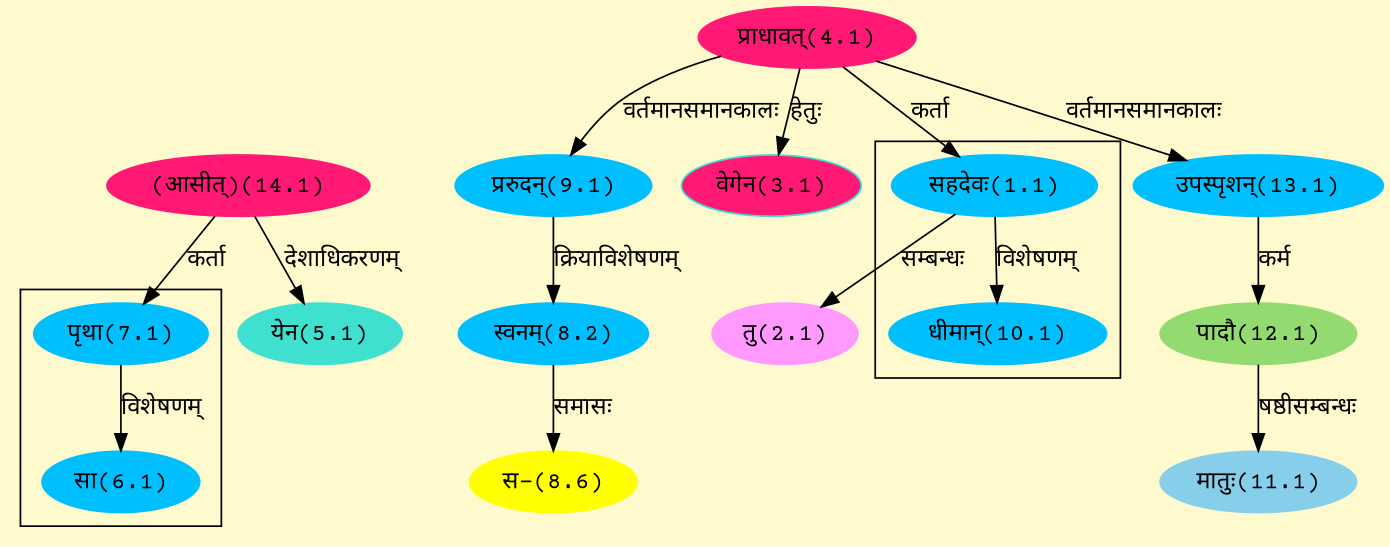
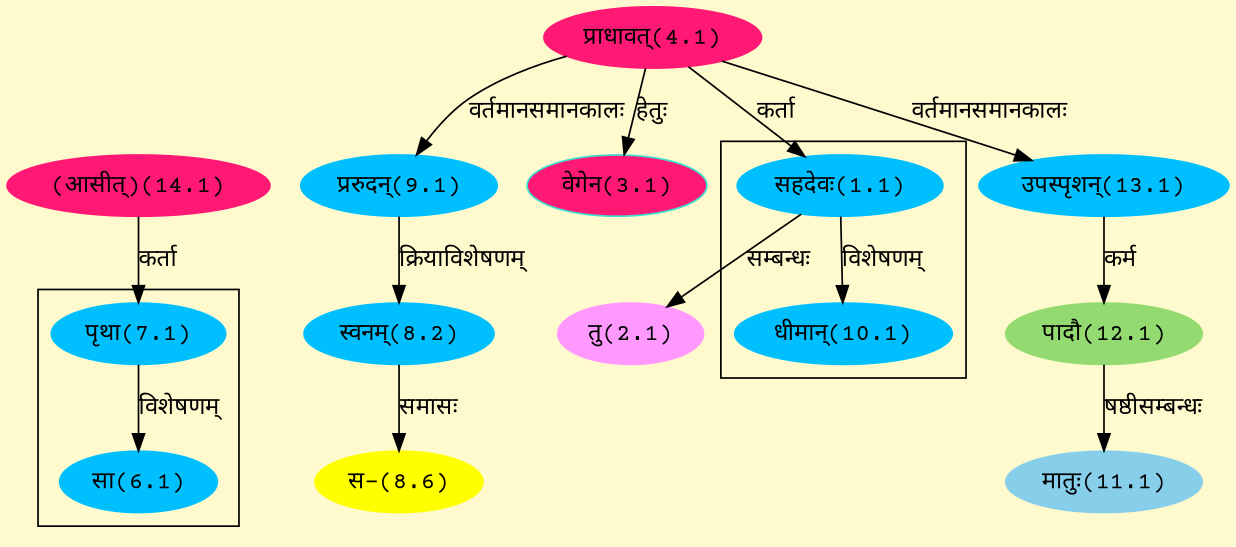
  digraph {
    bgcolor=lemonchiffon1
    compound=true
    fontname="Courier Prime"
    rankdir=BT
    node [color="#00BFFF" fontname="Courier Prime" style=filled]
    edge [dir=back fontname="Courier Prime"]
    n1 [label="सा(6.1)"]
    n2 [label="पृथा(7.1)"]
    n3 [label="धीमान्(10.1)"]
    n4 [label="सहदेवः(1.1)"]
    n5 [color="#FF1975" label="(आसीत्)(14.1)"]
    n6 [color="#FF1975" label="प्राधावत्(4.1)"]
    n7 [color="#FF99FF" label="तु(2.1)"]
    n8 [color="#40E0D0" fillcolor="#FF1975" label="वेगेन(3.1)"]
-   n9 [color="#40E0D0" label="येन(5.1)"]
    n10 [color="#FFFF00" label="स-(8.6)"]
    n11 [label="स्वनम्(8.2)"]
    n12 [label="प्ररुदन्(9.1)"]
    n13 [color="#87CEEB" label="मातुः(11.1)"]
    n14 [color="#93DB70" label="पादौ(12.1)"]
    n15 [label="उपस्पृशन्(13.1)"]
    subgraph cluster_1 {
      n1
      n2
    }
    subgraph cluster_2 {
      n3
      n4
    }
    n1 -> n2 [label="विशेषणम्"]
    n2 -> n5 [label="कर्ता"]
    n3 -> n4 [label="विशेषणम्"]
    n4 -> n6 [label="कर्ता"]
    n7 -> n4 [label="सम्बन्धः"]
    n8 -> n6 [label="हेतुः"]
-   n9 -> n5 [label="देशाधिकरणम्"]
    n10 -> n11 [label="समासः"]
    n11 -> n12 [label="क्रियाविशेषणम्"]
    n12 -> n6 [label="वर्तमानसमानकालः"]
    n13 -> n14 [label="षष्ठीसम्बन्धः"]
    n14 -> n15 [label="कर्म"]
    n15 -> n6 [label="वर्तमानसमानकालः"]
  }
